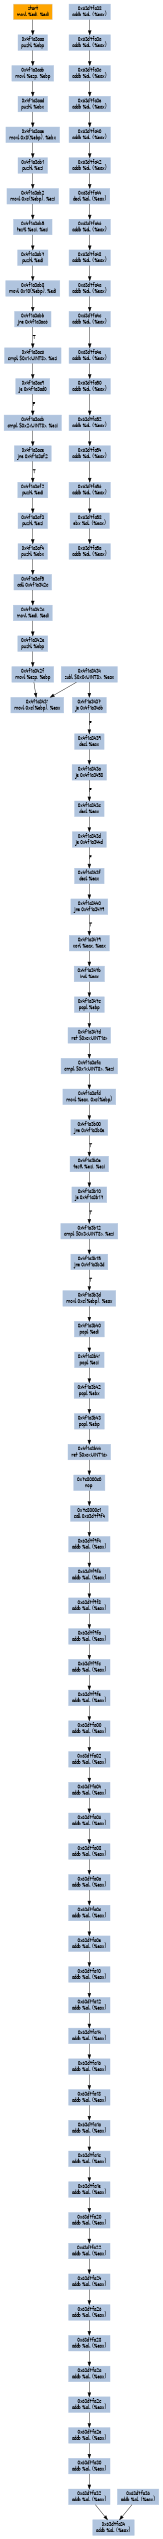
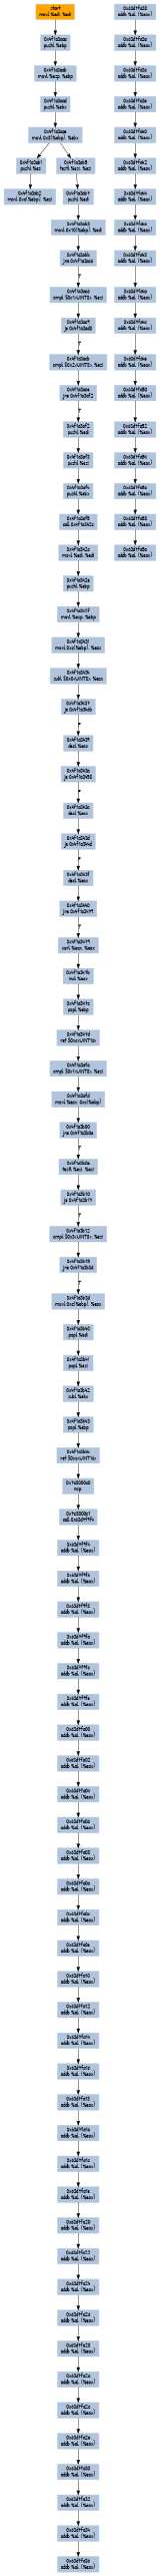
  digraph {
    fontname="Patrick Hand"
    node [color=lightsteelblue fillcolor=lightsteelblue fontname="Patrick Hand" shape=rectangle style=filled]
    edge [color="#000000" fontname="Patrick Hand"]
    n1 [color=lightgrey fillcolor=orange label="start\nmovl %edi, %edi"]
    n2 [label="0x4f1a3aaa\npushl %ebp"]
    n3 [label="0x4f1a3aab\nmovl %esp, %ebp"]
    n4 [label="0x4f1a3aad\npushl %ebx"]
    n5 [label="0x4f1a3aae\nmovl 0x8(%ebp), %ebx"]
    n6 [label="0x4f1a3ab1\npushl %esi"]
    n7 [label="0x4f1a3ab2\nmovl 0xc(%ebp), %esi"]
    n8 [label="0x4f1a3ab5\ntestl %esi, %esi"]
    n9 [label="0x4f1a3ab7\npushl %edi"]
    n10 [label="0x4f1a3ab8\nmovl 0x10(%ebp), %edi"]
    n11 [label="0x4f1a3abb\njne 0x4f1a3ac6"]
    n12 [label="0x4f1a3ac6\ncmpl $0x1<UINT8>, %esi"]
    n13 [label="0x4f1a3ac9\nje 0x4f1a3ad0"]
    n14 [label="0x4f1a3acb\ncmpl $0x2<UINT8>, %esi"]
    n15 [label="0x4f1a3ace\njne 0x4f1a3af2"]
    n16 [label="0x4f1a3af2\npushl %edi"]
    n17 [label="0x4f1a3af3\npushl %esi"]
    n18 [label="0x4f1a3af4\npushl %ebx"]
    n19 [label="0x4f1a3af5\ncall 0x4f1a342c"]
    n20 [label="0x4f1a342c\nmovl %edi, %edi"]
    n21 [label="0x4f1a342e\npushl %ebp"]
    n22 [label="0x4f1a342f\nmovl %esp, %ebp"]
    n23 [label="0x4f1a3431\nmovl 0xc(%ebp), %eax"]
    n24 [label="0x4f1a3434\nsubl $0x0<UINT8>, %eax"]
    n25 [label="0x4f1a3437\nje 0x4f1a346b"]
    n26 [label="0x4f1a3439\ndecl %eax"]
    n27 [label="0x4f1a343a\nje 0x4f1a3458"]
    n28 [label="0x4f1a343c\ndecl %eax"]
    n29 [label="0x4f1a343d\nje 0x4f1a344d"]
    n30 [label="0x4f1a343f\ndecl %eax"]
    n31 [label="0x4f1a3440\njne 0x4f1a3479"]
    n32 [label="0x4f1a3479\nxorl %eax, %eax"]
    n33 [label="0x4f1a347b\nincl %eax"]
    n34 [label="0x4f1a347c\npopl %ebp"]
    n35 [label="0x4f1a347d\nret $0xc<UINT16>"]
    n36 [label="0x4f1a3afa\ncmpl $0x1<UINT8>, %esi"]
    n37 [label="0x4f1a3afd\nmovl %eax, 0xc(%ebp)"]
    n38 [label="0x4f1a3b00\njne 0x4f1a3b0e"]
    n39 [label="0x4f1a3b0e\ntestl %esi, %esi"]
    n40 [label="0x4f1a3b10\nje 0x4f1a3b17"]
    n41 [label="0x4f1a3b12\ncmpl $0x3<UINT8>, %esi"]
    n42 [label="0x4f1a3b15\njne 0x4f1a3b3d"]
    n43 [label="0x4f1a3b3d\nmovl 0xc(%ebp), %eax"]
    n44 [label="0x4f1a3b40\npopl %edi"]
    n45 [label="0x4f1a3b41\npopl %esi"]
-   n46 [label="0x4f1a3b42\npopl %ebx"]
+   n46 [label="0x4f1a3b42\nsubl %ebx"]
    n47 [label="0x4f1a3b43\npopl %ebp"]
    n48 [label="0x4f1a3b44\nret $0xc<UINT16>"]
    n49 [label="0x7c8000c0\nnop "]
    n50 [label="0x7c8000c1\ncall 0x63d7f9f4"]
    n51 [label="0x63d7f9f4\naddb %al, (%eax)"]
    n52 [label="0x63d7f9f6\naddb %al, (%eax)"]
    n53 [label="0x63d7f9f8\naddb %al, (%eax)"]
    n54 [label="0x63d7f9fa\naddb %al, (%eax)"]
    n55 [label="0x63d7f9fc\naddb %al, (%eax)"]
    n56 [label="0x63d7f9fe\naddb %al, (%eax)"]
    n57 [label="0x63d7fa00\naddb %al, (%eax)"]
    n58 [label="0x63d7fa02\naddb %al, (%eax)"]
    n59 [label="0x63d7fa04\naddb %al, (%eax)"]
    n60 [label="0x63d7fa06\naddb %al, (%eax)"]
    n61 [label="0x63d7fa08\naddb %al, (%eax)"]
    n62 [label="0x63d7fa0a\naddb %al, (%eax)"]
    n63 [label="0x63d7fa0c\naddb %al, (%eax)"]
    n64 [label="0x63d7fa0e\naddb %al, (%eax)"]
    n65 [label="0x63d7fa10\naddb %al, (%eax)"]
    n66 [label="0x63d7fa12\naddb %al, (%eax)"]
    n67 [label="0x63d7fa14\naddb %al, (%eax)"]
    n68 [label="0x63d7fa16\naddb %al, (%eax)"]
    n69 [label="0x63d7fa18\naddb %al, (%eax)"]
    n70 [label="0x63d7fa1a\naddb %al, (%eax)"]
    n71 [label="0x63d7fa1c\naddb %al, (%eax)"]
    n72 [label="0x63d7fa1e\naddb %al, (%eax)"]
    n73 [label="0x63d7fa20\naddb %al, (%eax)"]
    n74 [label="0x63d7fa22\naddb %al, (%eax)"]
    n75 [label="0x63d7fa24\naddb %al, (%eax)"]
    n76 [label="0x63d7fa26\naddb %al, (%eax)"]
    n77 [label="0x63d7fa28\naddb %al, (%eax)"]
    n78 [label="0x63d7fa2a\naddb %al, (%eax)"]
    n79 [label="0x63d7fa2c\naddb %al, (%eax)"]
    n80 [label="0x63d7fa2e\naddb %al, (%eax)"]
    n81 [label="0x63d7fa30\naddb %al, (%eax)"]
    n82 [label="0x63d7fa32\naddb %al, (%eax)"]
    n83 [label="0x63d7fa34\naddb %al, (%eax)"]
    n84 [label="0x63d7fa36\naddb %al, (%eax)"]
    n85 [label="0x63d7fa38\naddb %al, (%eax)"]
    n86 [label="0x63d7fa3a\naddb %al, (%eax)"]
    n87 [label="0x63d7fa3c\naddb %al, (%eax)"]
    n88 [label="0x63d7fa3e\naddb %al, (%eax)"]
    n89 [label="0x63d7fa40\naddb %al, (%eax)"]
    n90 [label="0x63d7fa42\naddb %al, (%eax)"]
-   n91 [label="0x63d7fa44\ndecl %al, (%eax)"]
+   n91 [label="0x63d7fa44\naddb %al, (%eax)"]
    n92 [label="0x63d7fa46\naddb %al, (%eax)"]
    n93 [label="0x63d7fa48\naddb %al, (%eax)"]
    n94 [label="0x63d7fa4a\naddb %al, (%eax)"]
    n95 [label="0x63d7fa4c\naddb %al, (%eax)"]
    n96 [label="0x63d7fa4e\naddb %al, (%eax)"]
    n97 [label="0x63d7fa50\naddb %al, (%eax)"]
    n98 [label="0x63d7fa52\naddb %al, (%eax)"]
    n99 [label="0x63d7fa54\naddb %al, (%eax)"]
    n100 [label="0x63d7fa56\naddb %al, (%eax)"]
-   n101 [label="0x63d7fa58\nebx %al, (%eax)"]
+   n101 [label="0x63d7fa58\naddb %al, (%eax)"]
    n102 [label="0x63d7fa5a\naddb %al, (%eax)"]
    n1 -> n2
    n2 -> n3
    n3 -> n4
    n4 -> n5
    n5 -> n6
    n6 -> n7
-   n7 -> n8
+   n5 -> n8
    n8 -> n9
    n9 -> n10
    n10 -> n11
    n11 -> n12 [label=T]
    n12 -> n13
-   n13 -> n14 [label=F]
+   n13 -> n14 [label=T]
    n14 -> n15
    n15 -> n16 [label=T]
    n16 -> n17
    n17 -> n18
    n18 -> n19
    n19 -> n20
    n20 -> n21
    n21 -> n22
    n22 -> n23
-   n24 -> n23
+   n23 -> n24
    n24 -> n25
    n25 -> n26 [label=F]
    n26 -> n27
    n27 -> n28 [label=F]
    n28 -> n29
    n29 -> n30 [label=F]
    n30 -> n31
    n31 -> n32 [label=T]
    n32 -> n33
    n33 -> n34
    n34 -> n35
    n35 -> n36
    n36 -> n37
    n37 -> n38
    n38 -> n39 [label=T]
    n39 -> n40
    n40 -> n41 [label=T]
    n41 -> n42
    n42 -> n43 [label=T]
    n43 -> n44
    n44 -> n45
    n45 -> n46
    n46 -> n47
    n47 -> n48
    n48 -> n49
    n49 -> n50
    n50 -> n51
    n51 -> n52
    n52 -> n53
    n53 -> n54
    n54 -> n55
    n55 -> n56
    n56 -> n57
    n57 -> n58
    n58 -> n59
    n59 -> n60
    n60 -> n61
    n61 -> n62
    n62 -> n63
    n63 -> n64
    n64 -> n65
    n65 -> n66
    n66 -> n67
    n67 -> n68
    n68 -> n69
    n69 -> n70
    n70 -> n71
    n71 -> n72
    n72 -> n73
    n73 -> n74
    n74 -> n75
    n75 -> n76
    n76 -> n77
    n77 -> n78
    n78 -> n79
    n79 -> n80
    n80 -> n81
    n81 -> n82
    n82 -> n83
-   n84 -> n83
+   n83 -> n84
    n85 -> n86
    n86 -> n87
    n87 -> n88
    n88 -> n89
    n89 -> n90
    n90 -> n91
    n91 -> n92
    n92 -> n93
    n93 -> n94
    n94 -> n95
    n95 -> n96
    n96 -> n97
    n97 -> n98
    n98 -> n99
    n99 -> n100
    n100 -> n101
    n101 -> n102
  }
